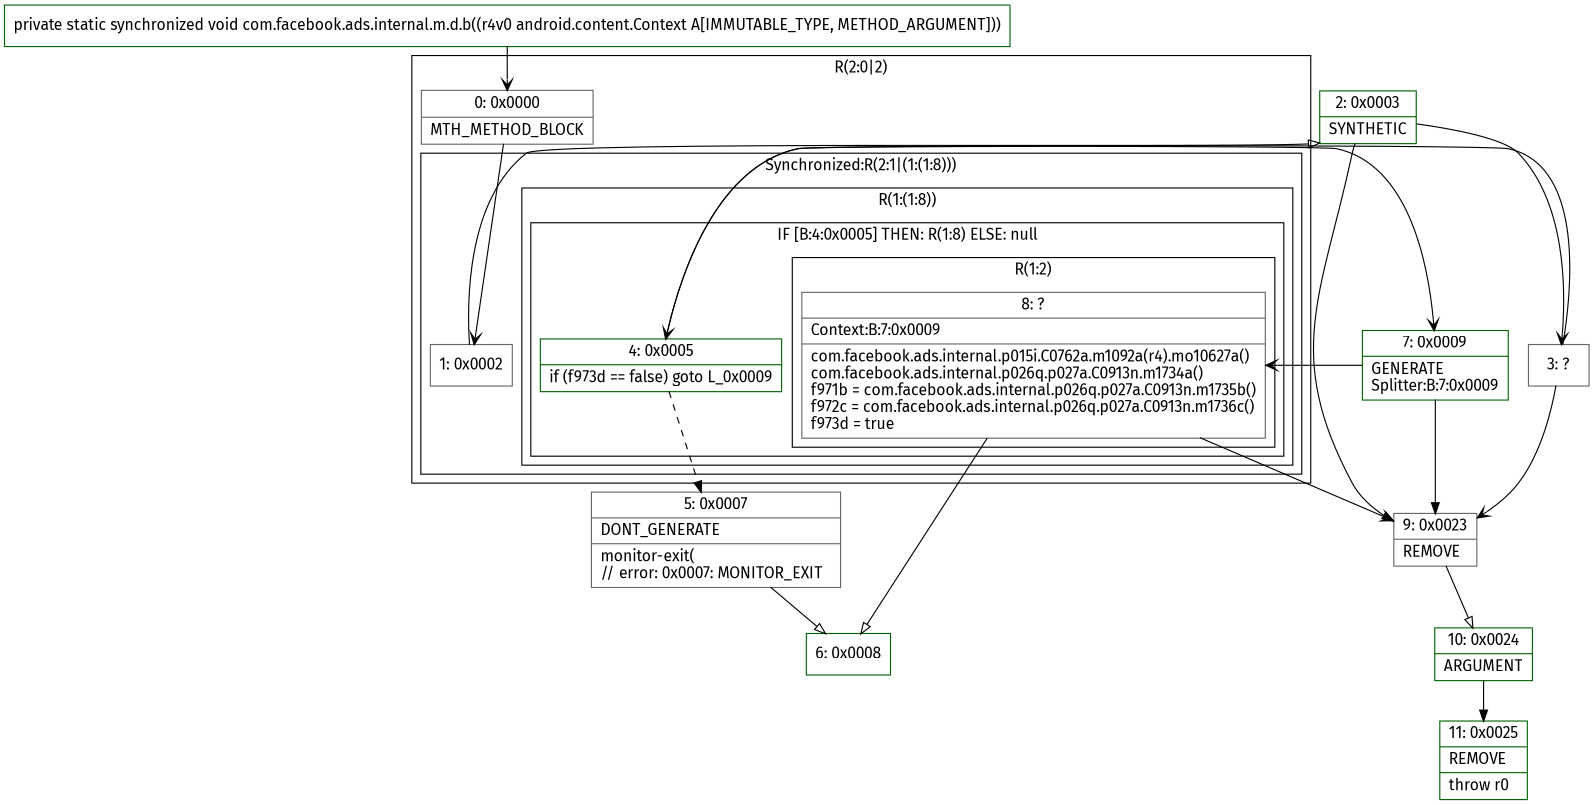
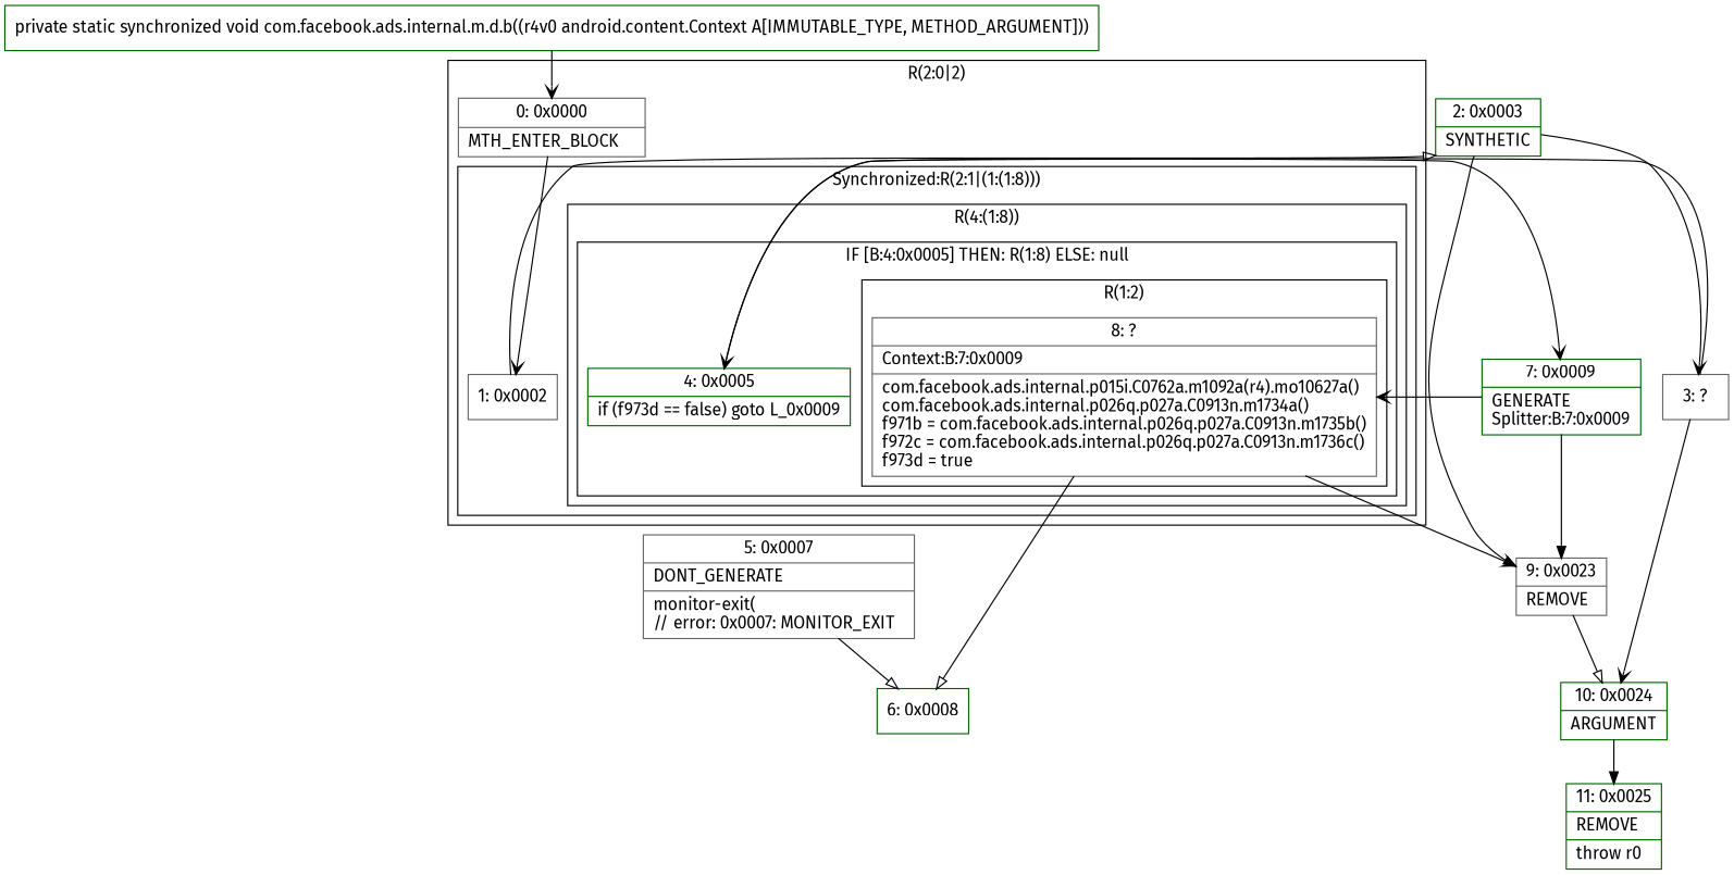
  digraph {
    fontname="Fira Sans"
    node [color=darkgreen fontname="Fira Sans" shape=record]
    edge [arrowhead=vee fontname="Fira Sans"]
    n1 [color=gray40 label="{8\:\ ?|Context:B:7:0x0009\l|com.facebook.ads.internal.p015i.C0762a.m1092a(r4).mo10627a()\lcom.facebook.ads.internal.p026q.p027a.C0913n.m1734a()\lf971b = com.facebook.ads.internal.p026q.p027a.C0913n.m1735b()\lf972c = com.facebook.ads.internal.p026q.p027a.C0913n.m1736c()\lf973d = true\l}"]
    n2 [label="{4\:\ 0x0005|if (f973d == false) goto L_0x0009\l}"]
    n3 [color=gray40 label="{1\:\ 0x0002}"]
-   n4 [color=gray40 label="{0\:\ 0x0000|MTH_METHOD_BLOCK\l}"]
+   n4 [color=gray40 label="{0\:\ 0x0000|MTH_ENTER_BLOCK\l}"]
    n5 [color=gray40 label="{9\:\ 0x0023|REMOVE\l}"]
    n6 [label="{6\:\ 0x0008}"]
    n7 [color=gray40 label="{5\:\ 0x0007|DONT_GENERATE\l|monitor\-exit(\l\/\/ error: 0x0007: MONITOR_EXIT  \l}"]
    n8 [label="{7\:\ 0x0009|GENERATE\lSplitter:B:7:0x0009\l}"]
    n9 [label="{2\:\ 0x0003|SYNTHETIC\l}"]
    n10 [color=gray40 label="{3\:\ ?}"]
    n11 [label="{10\:\ 0x0024|ARGUMENT\l}"]
    n12 [label="{11\:\ 0x0025|REMOVE\l|throw r0\l}"]
    n13 [label="{private static synchronized void com.facebook.ads.internal.m.d.b((r4v0 android.content.Context A[IMMUTABLE_TYPE, METHOD_ARGUMENT])) }"]
    subgraph cluster_1 {
      label="R(2:0|2)"
      n4
      subgraph cluster_2 {
        label="Synchronized:R(2:1|(1:(1:8)))"
        n3
        subgraph cluster_3 {
-         label="R(1:(1:8))"
+         label="R(4:(1:8))"
          subgraph cluster_4 {
            label="IF [B:4:0x0005] THEN: R(1:8) ELSE: null"
            n2
            subgraph cluster_5 {
              label="R(1:2)"
              n1
            }
          }
        }
      }
    }
    n1 -> n5
    n1 -> n6 [arrowhead=onormal]
-   n2 -> n7 [arrowhead=normal style=dashed]
    n2 -> n8
    n3 -> n9 [arrowhead=onormal]
    n4 -> n3
    n5 -> n11 [arrowhead=onormal]
    n7 -> n6 [arrowhead=onormal]
    n8 -> n1
    n8 -> n5 [arrowhead=normal]
    n9 -> n5 [arrowhead=normal]
    n9 -> n10
    n10 -> n2
-   n10 -> n5
+   n10 -> n11
    n11 -> n12 [arrowhead=normal]
    n13 -> n4
  }
